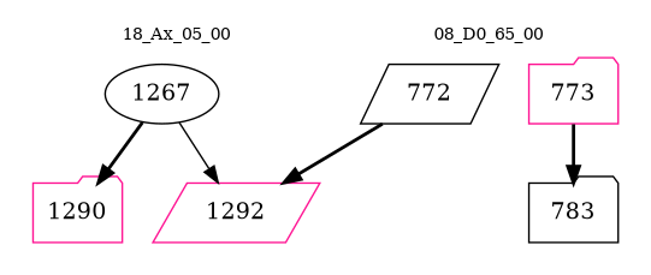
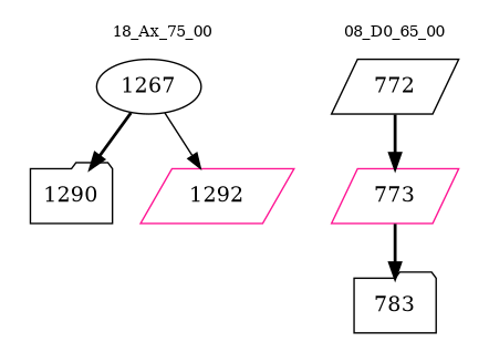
  digraph {
    node [color=black shape=parallelogram]
    edge [color=black style=bold]
-   n1 [color=deeppink label=1290 shape=folder]
+   n1 [label=1290 shape=folder]
    n2 [label=1267 shape=ellipse]
    n3 [color=deeppink label=1292]
    n4 [label=772]
-   n5 [color=deeppink label=773 shape=folder]
+   n5 [color=deeppink label=773]
    n6 [label=783 shape=folder]
    subgraph cluster_1 {
      color=white
      fontsize=10
-     label="18_Ax_05_00"
+     label="18_Ax_75_00"
      n1
      n2
      n3
    }
    subgraph cluster_2 {
      color=white
      fontsize=10
      label="08_D0_65_00"
      n4
      n5
      n6
    }
    n2 -> n1
    n2 -> n3 [style=solid]
-   n4 -> n3
+   n4 -> n5
    n5 -> n6
  }
